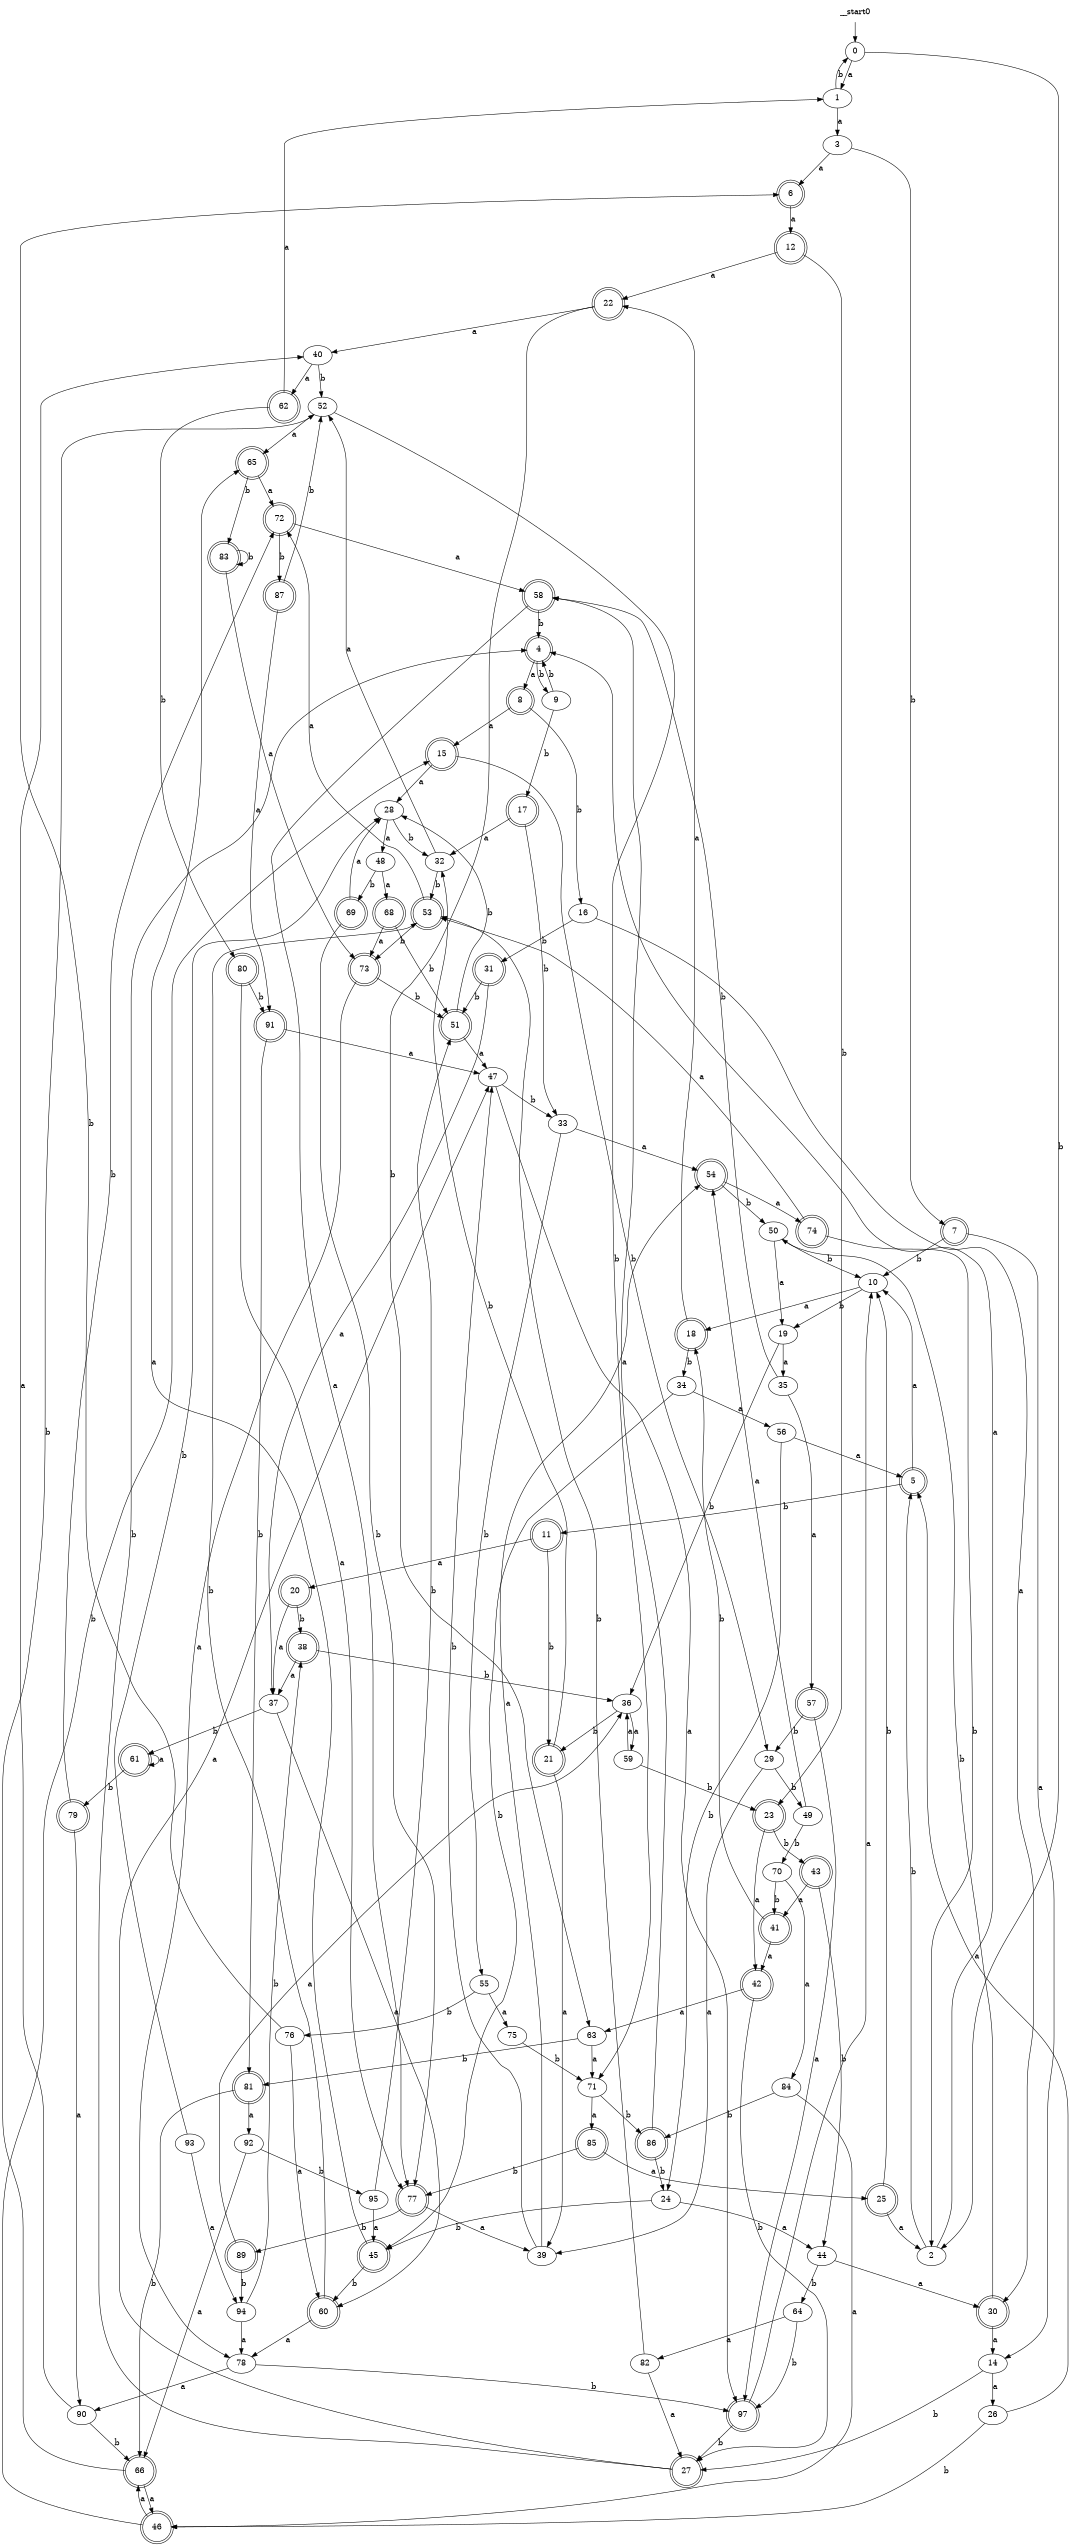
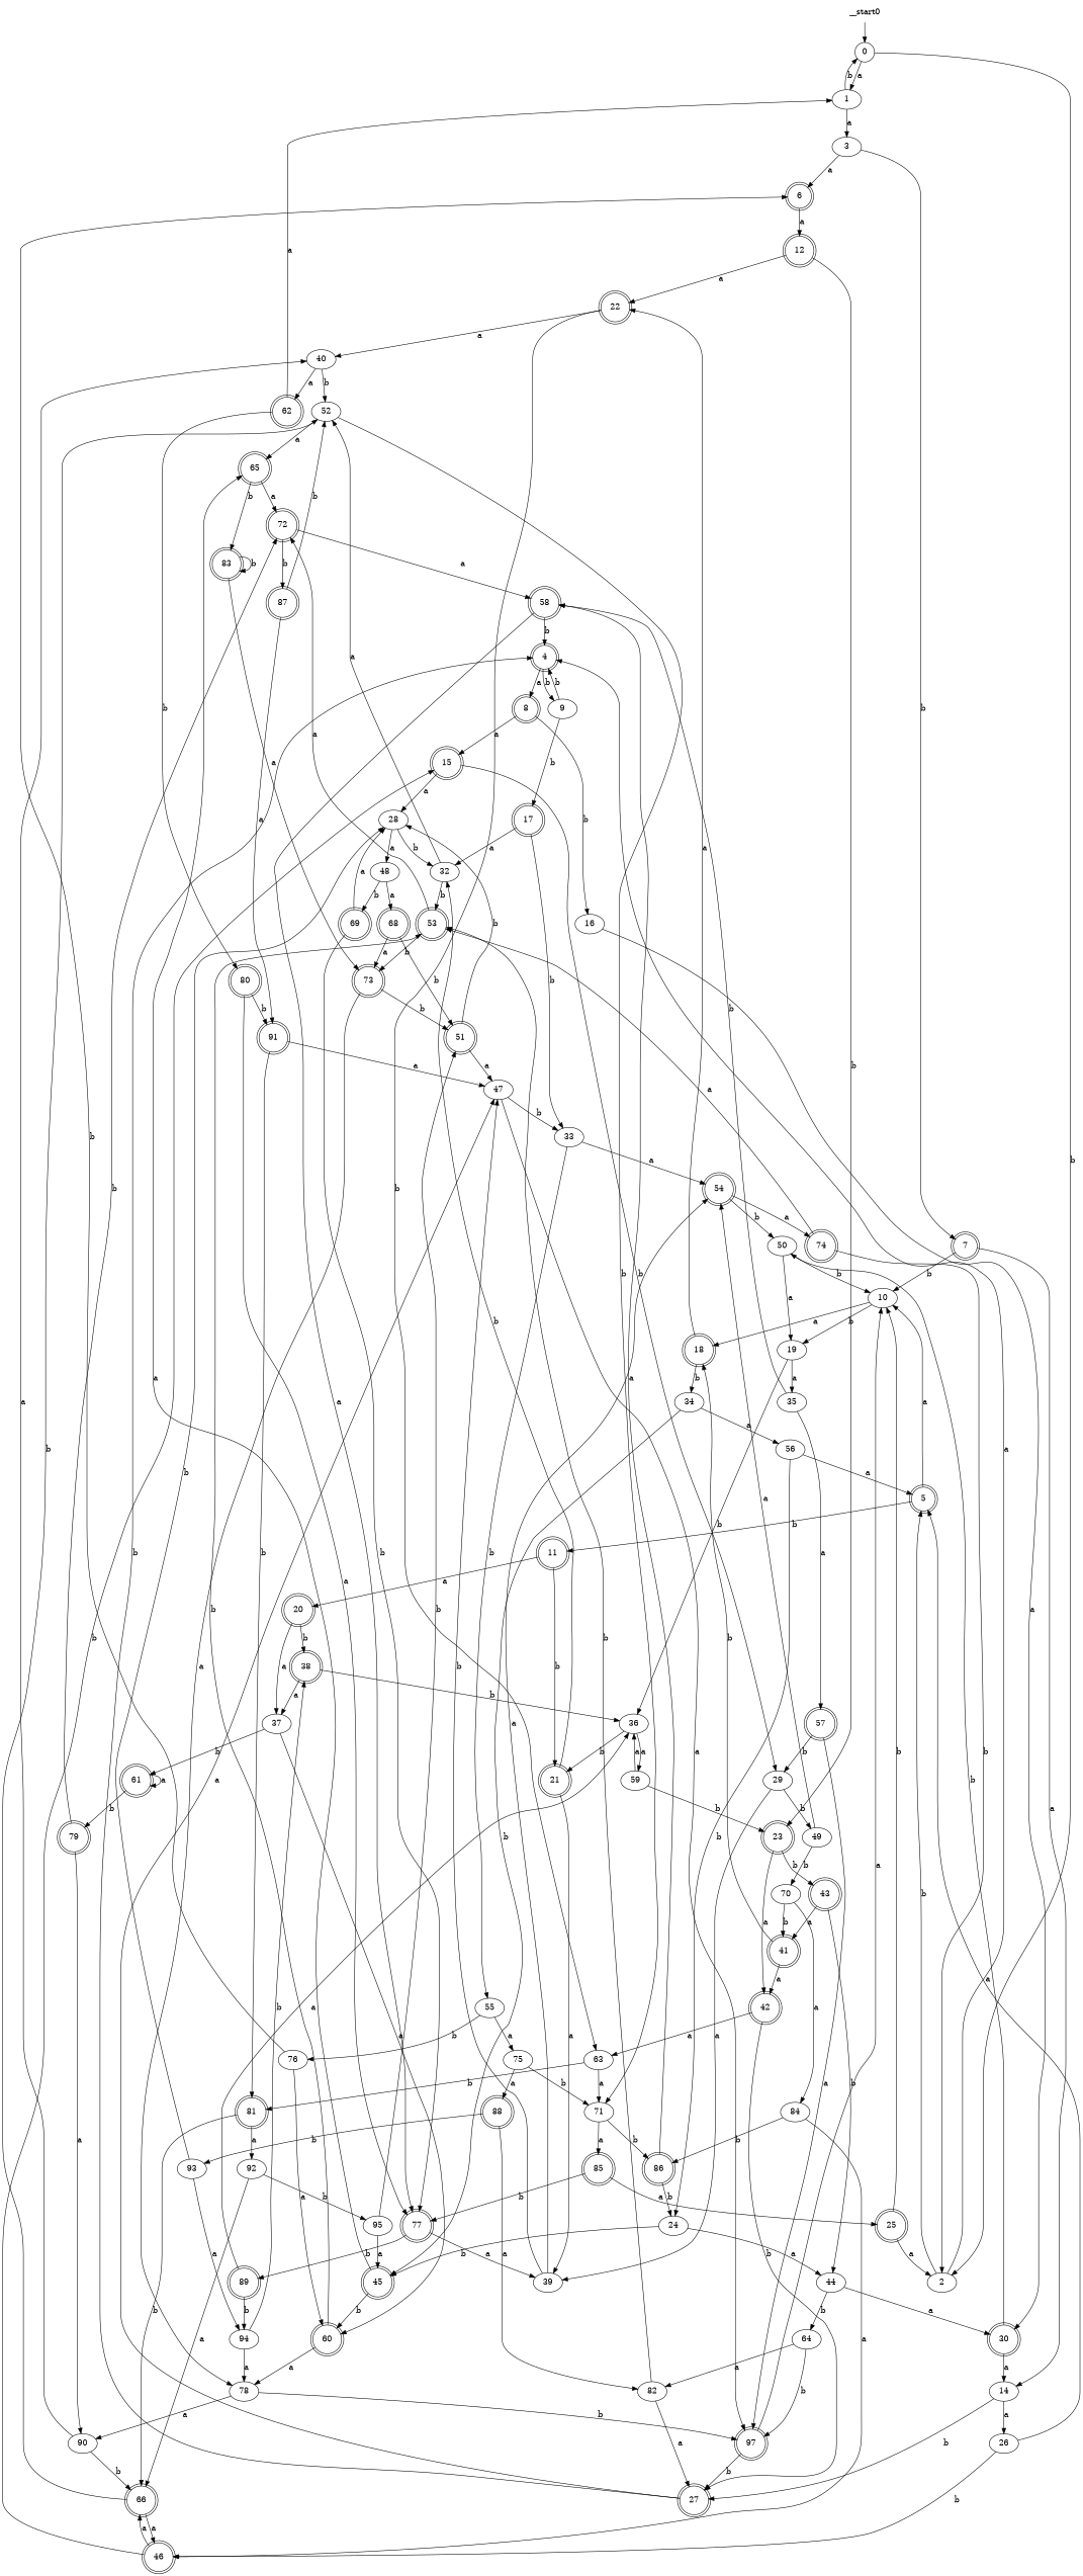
  digraph {
    node [shape=doublecircle]
    __start0 [shape=none]
    0 [shape=circle]
    1 [shape=""]
    2 [shape=""]
    3 [shape=""]
    4
    5
    6
    7
    8
    9 [shape=""]
    10 [shape=""]
    11
    12
    14 [shape=""]
    15
    16 [shape=""]
    17
    18
    19 [shape=""]
    20
    21
    22
    23
    26 [shape=""]
    27
    28 [shape=""]
    29 [shape=""]
    30
-   31
    32 [shape=""]
    33 [shape=""]
    34 [shape=""]
    35 [shape=""]
    36 [shape=""]
    37 [shape=""]
    38
    39 [shape=""]
    40 [shape=""]
    63 [shape=""]
    42
    43
    24 [shape=""]
    44 [shape=""]
    45
    25
    46
    47 [shape=""]
    48 [shape=""]
    49 [shape=""]
    50 [shape=""]
    51
    52 [shape=""]
    53
    54
    55 [shape=""]
    56 [shape=""]
    57
    58
    59 [shape=""]
    60
    61
    62
    41
    64 [shape=""]
    65
    66
    n68 [label=97]
    68
    69
    70 [shape=""]
    71 [shape=""]
    72
    73
    74
    75 [shape=""]
    76 [shape=""]
    77
    78 [shape=""]
    79
    80
    81
    82 [shape=""]
    83
    84 [shape=""]
    85
    86
    87
+   88
    89
    90 [shape=""]
    91
    92 [shape=""]
    93 [shape=""]
    94 [shape=""]
    95 [shape=""]
    __start0 -> 0
    0 -> 1 [label=a]
    0 -> 2 [label=b]
    1 -> 0 [label=b]
    1 -> 3 [label=a]
    2 -> 4 [label=a]
    2 -> 5 [label=b]
    3 -> 6 [label=a]
    3 -> 7 [label=b]
    4 -> 8 [label=a]
    4 -> 9 [label=b]
    5 -> 10 [label=a]
    5 -> 11 [label=b]
    6 -> 12 [label=a]
    7 -> 10 [label=b]
    7 -> 14 [label=a]
    8 -> 15 [label=a]
    8 -> 16 [label=b]
    9 -> 4 [label=b]
    9 -> 17 [label=b]
    10 -> 18 [label=a]
    10 -> 19 [label=b]
    11 -> 20 [label=a]
    11 -> 21 [label=b]
    12 -> 22 [label=a]
    12 -> 23 [label=b]
    14 -> 26 [label=a]
    14 -> 27 [label=b]
    15 -> 28 [label=a]
    15 -> 29 [label=b]
    16 -> 30 [label=a]
-   16 -> 31 [label=b]
    17 -> 32 [label=a]
    17 -> 33 [label=b]
    18 -> 22 [label=a]
    18 -> 34 [label=b]
    19 -> 35 [label=a]
    19 -> 36 [label=b]
    20 -> 37 [label=a]
    20 -> 38 [label=b]
    21 -> 32 [label=b]
    21 -> 39 [label=a]
    22 -> 40 [label=a]
    22 -> 63 [label=b]
    23 -> 42 [label=a]
    23 -> 43 [label=b]
    26 -> 5 [label=a]
    26 -> 46 [label=b]
    27 -> 4 [label=b]
    27 -> 47 [label=a]
    28 -> 32 [label=b]
    28 -> 48 [label=a]
    29 -> 39 [label=a]
    29 -> 49 [label=b]
    30 -> 14 [label=a]
    30 -> 50 [label=b]
-   31 -> 37 [label=a]
-   31 -> 51 [label=b]
    32 -> 52 [label=a]
    32 -> 53 [label=b]
    33 -> 54 [label=a]
    33 -> 55 [label=b]
    34 -> 45 [label=b]
    34 -> 56 [label=a]
    35 -> 57 [label=a]
    35 -> 58 [label=b]
    36 -> 21 [label=b]
    36 -> 59 [label=a]
    37 -> 60 [label=a]
    37 -> 61 [label=b]
    38 -> 36 [label=b]
    38 -> 37 [label=a]
    39 -> 47 [label=b]
    39 -> 54 [label=a]
    40 -> 52 [label=b]
    40 -> 62 [label=a]
    63 -> 71 [label=a]
    63 -> 81 [label=b]
    42 -> 27 [label=b]
    42 -> 63 [label=a]
    43 -> 44 [label=b]
    43 -> 41 [label=a]
    24 -> 44 [label=a]
    24 -> 45 [label=b]
    44 -> 30 [label=a]
    44 -> 64 [label=b]
    45 -> 60 [label=b]
    45 -> 65 [label=a]
    25 -> 2 [label=a]
    25 -> 10 [label=b]
    46 -> 15 [label=b]
    46 -> 66 [label=a]
    47 -> 33 [label=b]
    47 -> n68 [label=a]
    48 -> 68 [label=a]
    48 -> 69 [label=b]
    49 -> 54 [label=a]
    49 -> 70 [label=b]
    50 -> 10 [label=b]
    50 -> 19 [label=a]
    51 -> 28 [label=b]
    51 -> 47 [label=a]
    52 -> 65 [label=a]
    52 -> 71 [label=b]
    53 -> 72 [label=a]
    53 -> 73 [label=b]
    54 -> 50 [label=b]
    54 -> 74 [label=a]
    55 -> 75 [label=a]
    55 -> 76 [label=b]
    56 -> 5 [label=a]
    56 -> 24 [label=b]
    57 -> 29 [label=b]
    57 -> n68 [label=a]
    58 -> 4 [label=b]
    58 -> 77 [label=a]
    59 -> 23 [label=b]
    59 -> 36 [label=a]
    60 -> 53 [label=b]
    60 -> 78 [label=a]
    61 -> 61 [label=a]
    61 -> 79 [label=b]
    62 -> 1 [label=a]
    62 -> 80 [label=b]
    41 -> 18 [label=b]
    41 -> 42 [label=a]
    64 -> n68 [label=b]
    64 -> 82 [label=a]
    65 -> 72 [label=a]
    65 -> 83 [label=b]
    66 -> 46 [label=a]
    66 -> 52 [label=b]
    n68 -> 10 [label=a]
    n68 -> 27 [label=b]
    68 -> 51 [label=b]
    68 -> 73 [label=a]
    69 -> 28 [label=a]
    69 -> 77 [label=b]
    70 -> 41 [label=b]
    70 -> 84 [label=a]
    71 -> 85 [label=a]
    71 -> 86 [label=b]
    72 -> 58 [label=a]
    72 -> 87 [label=b]
    73 -> 51 [label=b]
    73 -> 78 [label=a]
    74 -> 2 [label=b]
    74 -> 53 [label=a]
    75 -> 71 [label=b]
+   75 -> 88 [label=a]
    76 -> 6 [label=b]
    76 -> 60 [label=a]
    77 -> 39 [label=a]
    77 -> 89 [label=b]
    78 -> n68 [label=b]
    78 -> 90 [label=a]
    79 -> 72 [label=b]
    79 -> 90 [label=a]
    80 -> 77 [label=a]
    80 -> 91 [label=b]
    81 -> 66 [label=b]
    81 -> 92 [label=a]
    82 -> 27 [label=a]
    82 -> 53 [label=b]
    83 -> 73 [label=a]
    83 -> 83 [label=b]
    84 -> 46 [label=a]
    84 -> 86 [label=b]
    85 -> 25 [label=a]
    85 -> 77 [label=b]
    86 -> 24 [label=b]
    86 -> 58 [label=a]
    87 -> 52 [label=b]
    87 -> 91 [label=a]
+   88 -> 82 [label=a]
+   88 -> 93 [label=b]
    89 -> 36 [label=a]
    89 -> 94 [label=b]
    90 -> 40 [label=a]
    90 -> 66 [label=b]
    91 -> 47 [label=a]
    91 -> 81 [label=b]
    92 -> 66 [label=a]
    92 -> 95 [label=b]
    93 -> 28 [label=b]
    93 -> 94 [label=a]
    94 -> 38 [label=b]
    94 -> 78 [label=a]
    95 -> 45 [label=a]
    95 -> 51 [label=b]
  }
